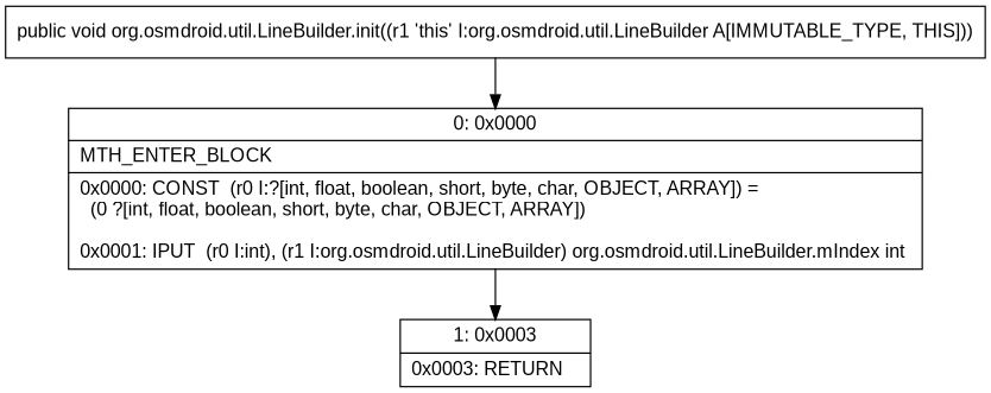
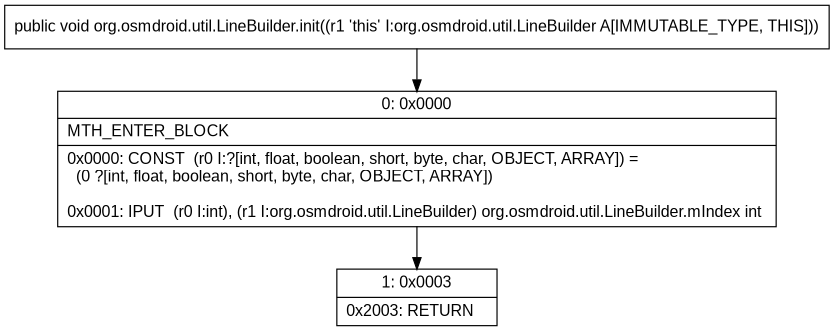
  digraph {
    fontname="Liberation Sans"
    node [shape=record fontname="Liberation Sans"]
    edge [fontname="Liberation Sans"]
    n1 [label="{0\:\ 0x0000|MTH_ENTER_BLOCK\l|0x0000: CONST  (r0 I:?[int, float, boolean, short, byte, char, OBJECT, ARRAY]) = \l  (0 ?[int, float, boolean, short, byte, char, OBJECT, ARRAY])\l \l0x0001: IPUT  (r0 I:int), (r1 I:org.osmdroid.util.LineBuilder) org.osmdroid.util.LineBuilder.mIndex int \l}"]
-   n2 [label="{1\:\ 0x0003|0x0003: RETURN   \l}"]
+   n2 [label="{1\:\ 0x0003|0x2003: RETURN   \l}"]
    n3 [label="{public void org.osmdroid.util.LineBuilder.init((r1 'this' I:org.osmdroid.util.LineBuilder A[IMMUTABLE_TYPE, THIS])) }"]
    n1 -> n2
    n3 -> n1
  }
